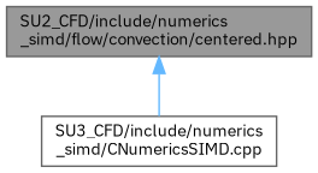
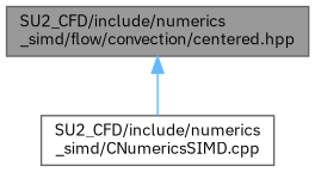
  digraph {
    fontname="IBM Plex Sans"
    node [fontname="IBM Plex Sans" fontsize=10 shape=box style=filled]
    n1 [color=gray40 fillcolor=grey60 fontcolor=black height=0.2 label="SU2_CFD/include/numerics\l_simd/flow/convection/centered.hpp" width=0.4]
-   n2 [color=grey40 fillcolor=white height=0.2 label="SU3_CFD/include/numerics\l_simd/CNumericsSIMD.cpp" width=0.4]
+   n2 [color=grey40 fillcolor=white height=0.2 label="SU2_CFD/include/numerics\l_simd/CNumericsSIMD.cpp" width=0.4]
    n1 -> n2 [color=steelblue1 dir=back fontname="IBM Plex Sans" fontsize=10 labelfontname=Helvetica labelfontsize=10 style=solid]
  }
